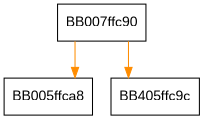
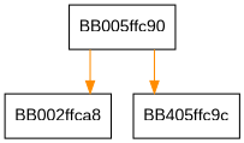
  digraph {
    fontname="Liberation Sans"
    splines=ortho
    node [fontname="Liberation Sans" shape=box]
    edge [color=darkorange fontname="Liberation Sans"]
-   BB005ffc90 [label=BB007ffc90]
-   BB005ffca8
+   BB005ffc90
+   BB005ffca8 [label=BB002ffca8]
    n3 [label=BB405ffc9c]
    BB005ffc90 -> BB005ffca8
    BB005ffc90 -> n3
  }
